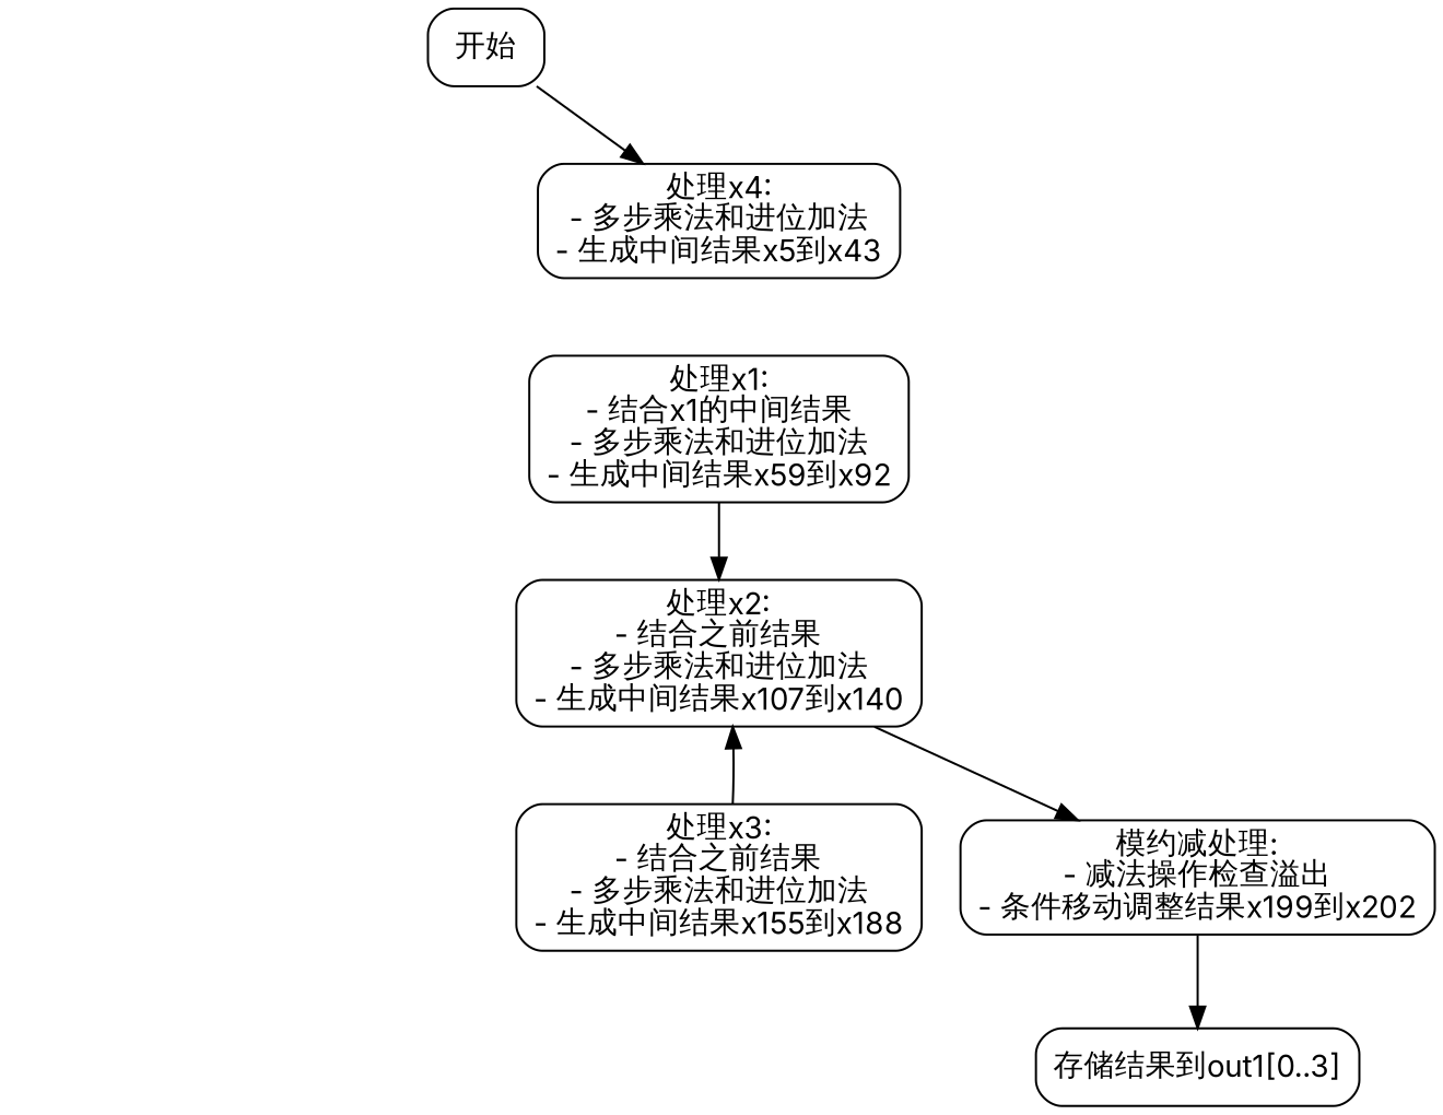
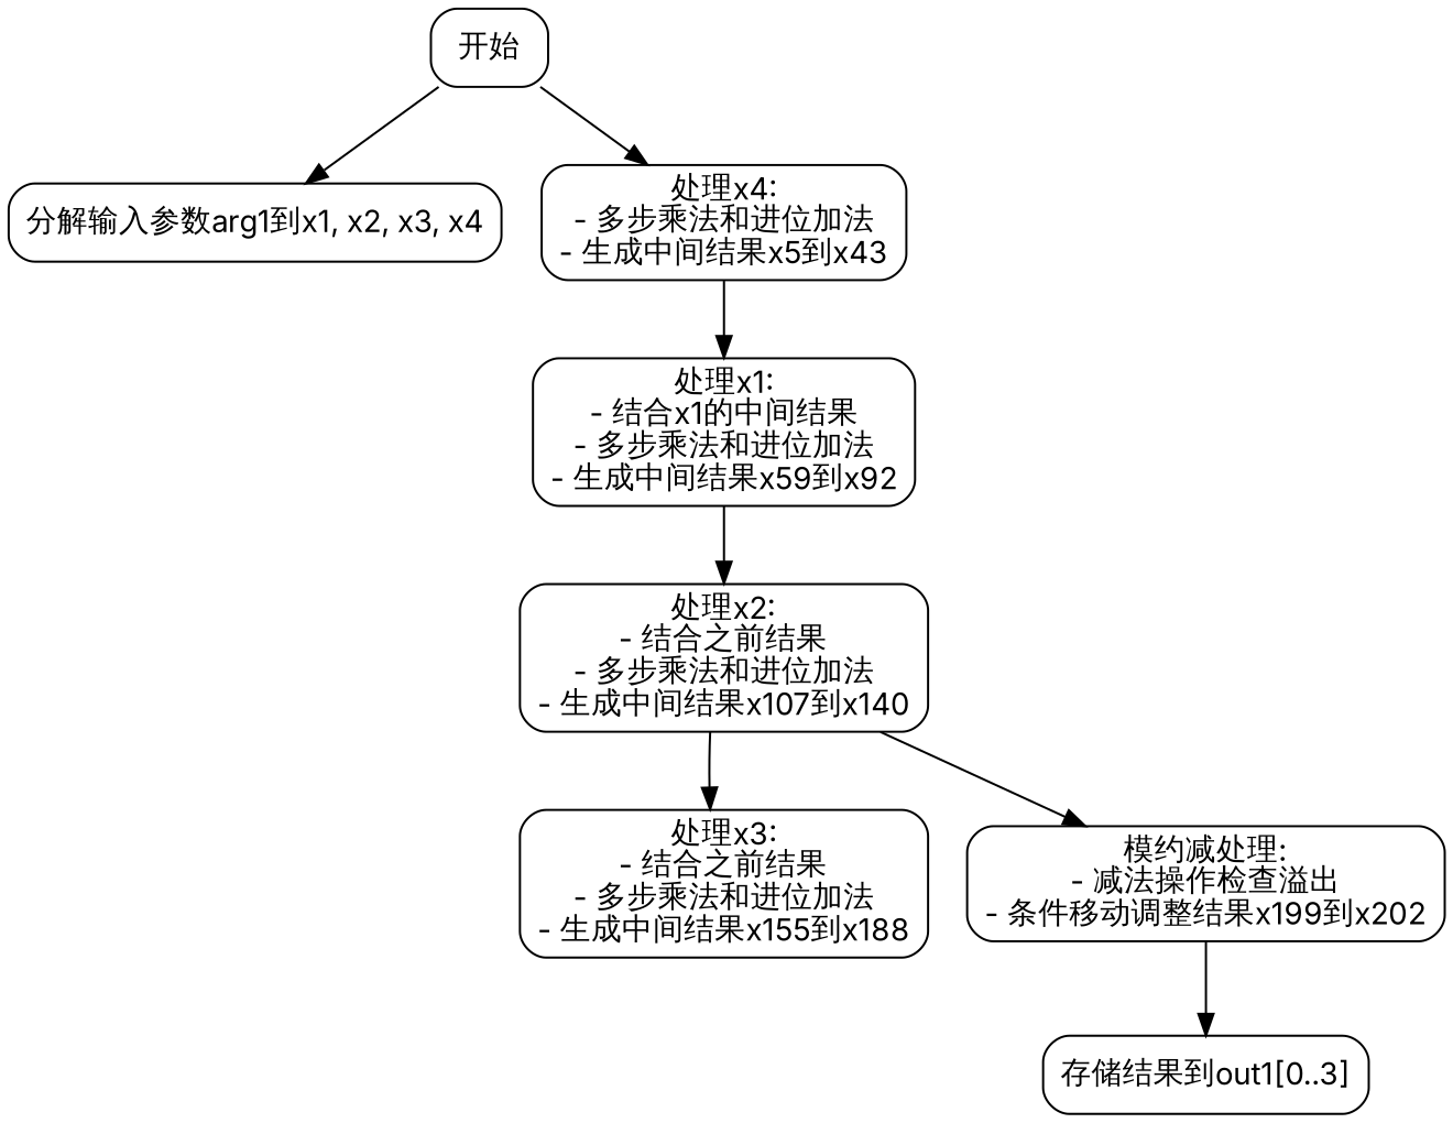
  digraph {
    fontname=Inter
    node [fontname=Inter shape=rectangle style=rounded]
    edge [fontname=Inter]
    n1 [label="开始"]
+   n2 [label="分解输入参数arg1到x1, x2, x3, x4"]
    n3 [label="处理x4:\n- 多步乘法和进位加法\n- 生成中间结果x5到x43"]
    n4 [label="处理x1:\n- 结合x1的中间结果\n- 多步乘法和进位加法\n- 生成中间结果x59到x92"]
    n5 [label="处理x2:\n- 结合之前结果\n- 多步乘法和进位加法\n- 生成中间结果x107到x140"]
    n6 [label="处理x3:\n- 结合之前结果\n- 多步乘法和进位加法\n- 生成中间结果x155到x188"]
    n7 [label="模约减处理:\n- 减法操作检查溢出\n- 条件移动调整结果x199到x202"]
    n8 [label="存储结果到out1[0..3]"]
+   n1 -> n2
    n1 -> n3
+   n3 -> n4
    n4 -> n5
-   n6 -> n5
+   n5 -> n6
    n5 -> n7
    n7 -> n8
  }
